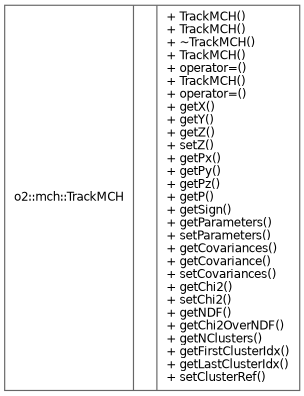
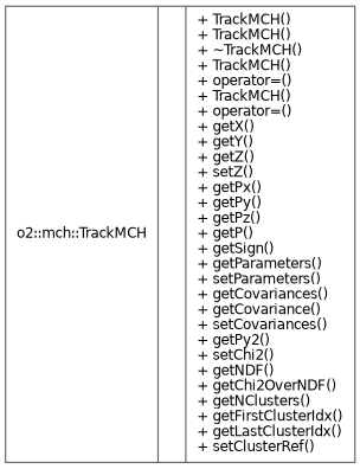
  digraph {
    rankdir=LR
-   n1 [color=gray40 fillcolor=white fontcolor=black fontname=Helvetica fontsize=10 height=0.2 label="{o2::mch::TrackMCH\n||+ TrackMCH()\l+ TrackMCH()\l+ ~TrackMCH()\l+ TrackMCH()\l+ operator=()\l+ TrackMCH()\l+ operator=()\l+ getX()\l+ getY()\l+ getZ()\l+ setZ()\l+ getPx()\l+ getPy()\l+ getPz()\l+ getP()\l+ getSign()\l+ getParameters()\l+ setParameters()\l+ getCovariances()\l+ getCovariance()\l+ setCovariances()\l+ getChi2()\l+ setChi2()\l+ getNDF()\l+ getChi2OverNDF()\l+ getNClusters()\l+ getFirstClusterIdx()\l+ getLastClusterIdx()\l+ setClusterRef()\l}" shape=record style=filled width=0.4]
+   n1 [color=gray40 fillcolor=white fontcolor=black fontname=Helvetica fontsize=10 height=0.2 label="{o2::mch::TrackMCH\n||+ TrackMCH()\l+ TrackMCH()\l+ ~TrackMCH()\l+ TrackMCH()\l+ operator=()\l+ TrackMCH()\l+ operator=()\l+ getX()\l+ getY()\l+ getZ()\l+ setZ()\l+ getPx()\l+ getPy()\l+ getPz()\l+ getP()\l+ getSign()\l+ getParameters()\l+ setParameters()\l+ getCovariances()\l+ getCovariance()\l+ setCovariances()\l+ getPy2()\l+ setChi2()\l+ getNDF()\l+ getChi2OverNDF()\l+ getNClusters()\l+ getFirstClusterIdx()\l+ getLastClusterIdx()\l+ setClusterRef()\l}" shape=record style=filled width=0.4]
  }
